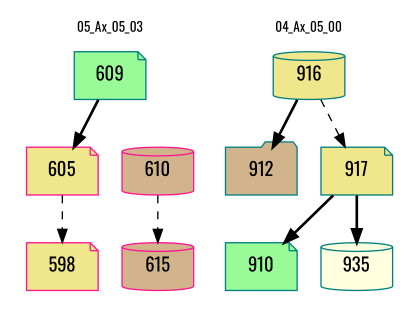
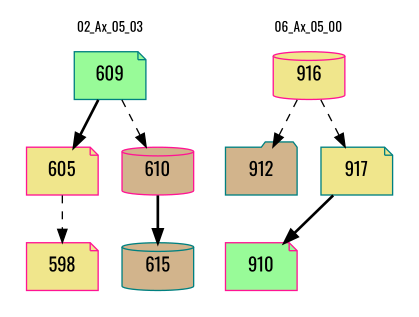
  digraph {
    fontname=Oswald
    node [color=teal fillcolor=khaki fontname=Oswald shape=note style=filled]
    edge [color=black fontname=Oswald style=bold]
    n1 [fillcolor=palegreen label=609]
    n2 [color=deeppink label=605]
    n3 [color=deeppink fillcolor=tan label=610 shape=cylinder]
    n4 [color=deeppink label=598]
-   n5 [color=deeppink fillcolor=tan label=615 shape=cylinder]
-   n6 [label=916 shape=cylinder]
+   n5 [fillcolor=tan label=615 shape=cylinder]
+   n6 [color=deeppink label=916 shape=cylinder]
    n7 [fillcolor=tan label=912 shape=folder]
    n8 [label=917]
-   n9 [fillcolor=palegreen label=910]
-   n10 [fillcolor=lightyellow label=935 shape=cylinder]
+   n9 [color=deeppink fillcolor=palegreen label=910]
    subgraph cluster_1 {
      color=white
      fontsize=10
-     label="05_Ax_05_03"
+     label="02_Ax_05_03"
      n1
      n2
      n3
      n4
      n5
    }
    subgraph cluster_2 {
      color=white
      fontsize=10
-     label="04_Ax_05_00"
+     label="06_Ax_05_00"
      n6
      n7
      n8
      n9
-     n10
    }
    n1 -> n2
+   n1 -> n3 [style=dashed]
    n2 -> n4 [style=dashed]
-   n3 -> n5 [style=dashed]
-   n6 -> n7
+   n3 -> n5
+   n6 -> n7 [style=dashed]
    n6 -> n8 [style=dashed]
    n8 -> n9
-   n8 -> n10
  }
